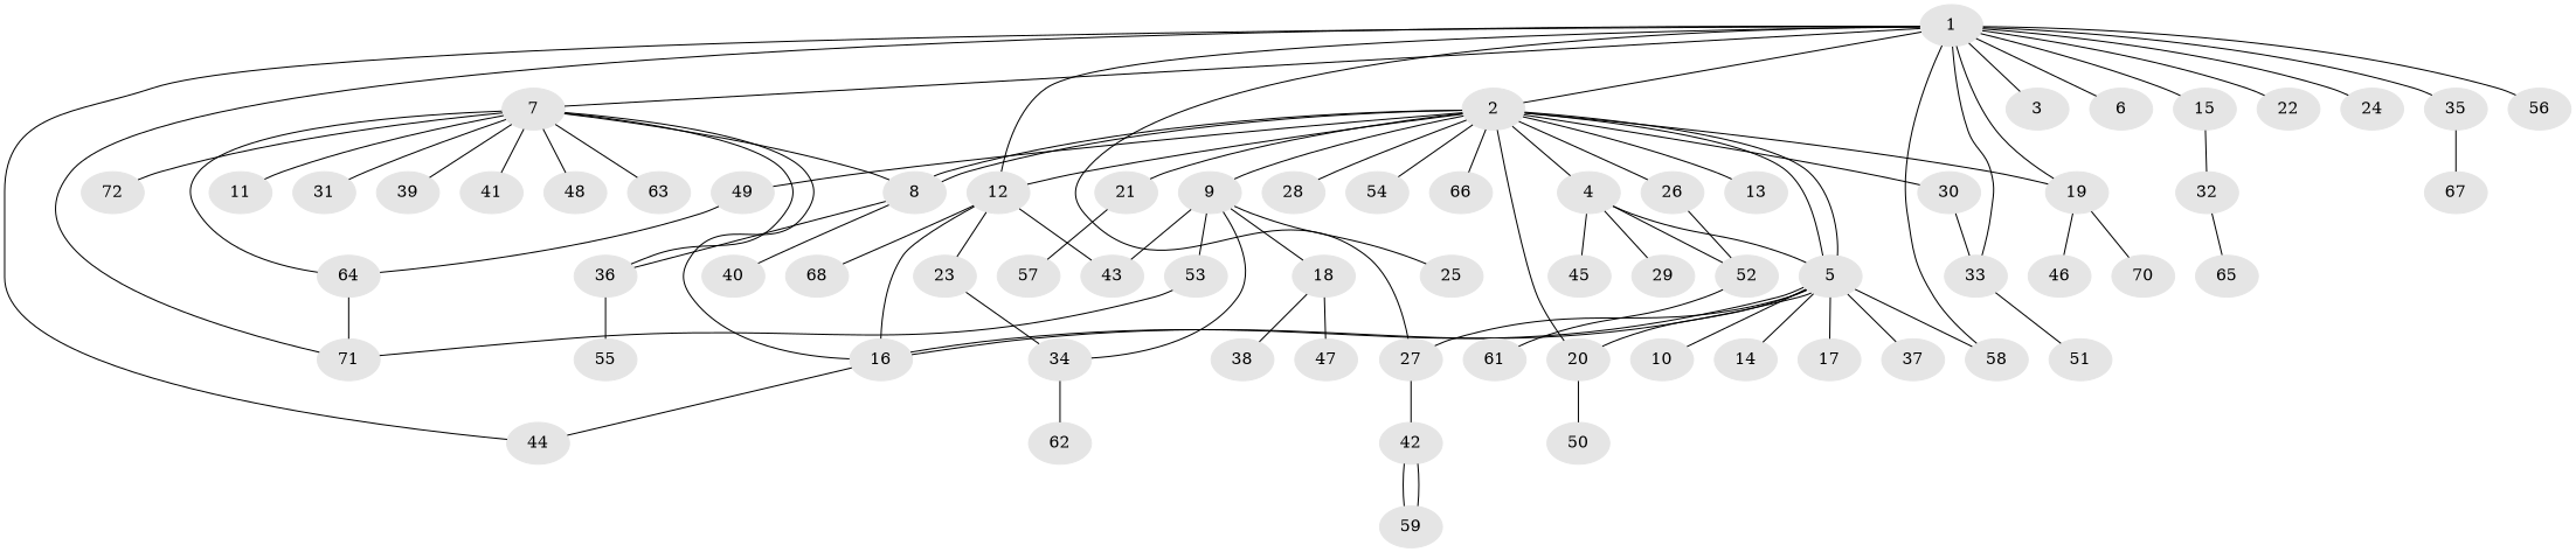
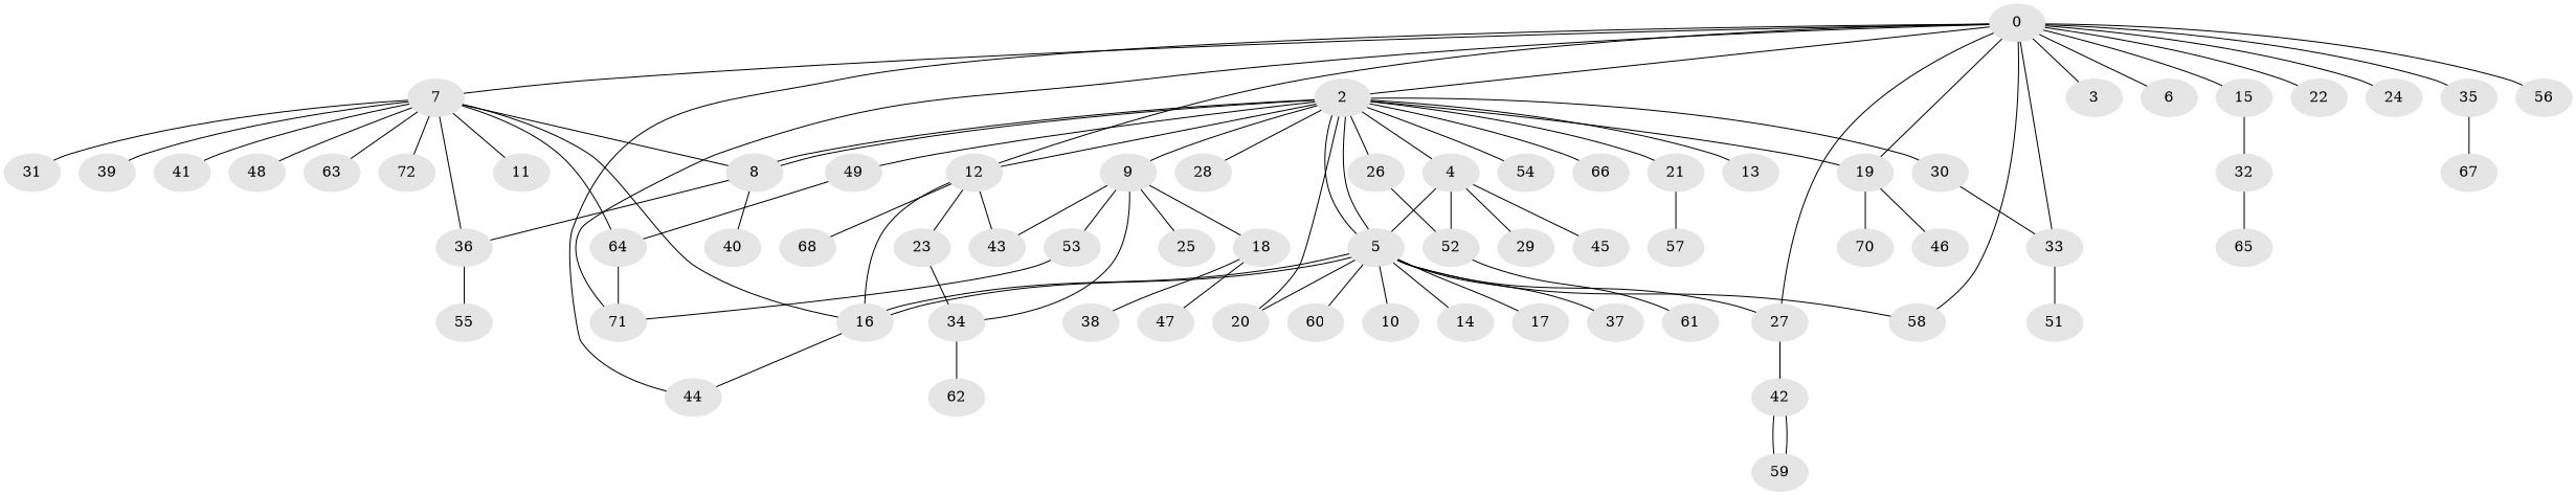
  graph {
    node [color=gray90 style=filled]
-   1
+   1 [label=0]
    2
    3
    6
    7
    12
    15
    19
    22
    24
    27
    33
    35
    44
    56
    58
    71
    4
    5
    8
    9
    13
    20
    21
    26
    28
    30
    49
    54
    66
    16
    11
    31
    36
    39
    41
    48
    63
    64
    72
    43
    23
    68
    32
    46
    70
    42
    51
    67
    29
    45
    52
    10
    14
    17
    37
+   60
    40
    18
    25
    34
    53
-   50
    57
    61
    65
    55
    38
    47
    62
    59
    1 -- 2
    1 -- 3
    1 -- 6
    1 -- 7
    1 -- 12
    1 -- 15
    1 -- 19
    1 -- 22
    1 -- 24
    1 -- 27
    1 -- 33
    1 -- 35
    1 -- 44
    1 -- 56
    1 -- 58
    1 -- 71
    2 -- 12
    2 -- 19
    2 -- 4
    2 -- 5
    2 -- 5
    2 -- 8
    2 -- 8
    2 -- 9
    2 -- 13
    2 -- 20
    2 -- 21
    2 -- 26
    2 -- 28
    2 -- 30
    2 -- 49
    2 -- 54
    2 -- 66
    7 -- 8
    7 -- 16
    7 -- 11
    7 -- 31
    7 -- 36
    7 -- 39
    7 -- 41
    7 -- 48
    7 -- 63
    7 -- 64
    7 -- 72
    12 -- 16
    12 -- 43
    12 -- 23
    12 -- 68
    15 -- 32
    19 -- 46
    19 -- 70
    27 -- 42
    33 -- 51
    35 -- 67
    4 -- 5
    4 -- 29
    4 -- 45
    4 -- 52
    5 -- 27
    5 -- 58
    5 -- 20
    5 -- 16
    5 -- 16
    5 -- 10
    5 -- 14
    5 -- 17
    5 -- 37
+   5 -- 60
    8 -- 36
    8 -- 40
    9 -- 43
    9 -- 18
    9 -- 25
    9 -- 34
    9 -- 53
-   20 -- 50
    21 -- 57
    26 -- 52
    30 -- 33
    49 -- 64
    16 -- 44
    36 -- 55
    64 -- 71
    23 -- 34
    32 -- 65
    42 -- 59
    42 -- 59
    52 -- 61
    18 -- 38
    18 -- 47
    34 -- 62
    53 -- 71
  }
